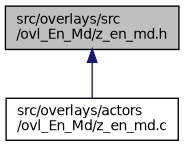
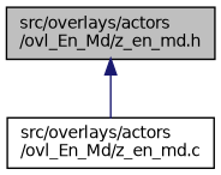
  digraph {
    node [color=black fontname=Helvetica fontsize=10 shape=record style=filled]
-   n1 [fillcolor=grey75 fontcolor=black height=0.2 label="src/overlays/src\l/ovl_En_Md/z_en_md.h" width=0.4]
+   n1 [fillcolor=grey75 fontcolor=black height=0.2 label="src/overlays/actors\l/ovl_En_Md/z_en_md.h" width=0.4]
    n2 [fillcolor=white height=0.2 label="src/overlays/actors\l/ovl_En_Md/z_en_md.c" width=0.4]
    n1 -> n2 [color=midnightblue dir=back fontname=Helvetica fontsize=10 labelfontname=Helvetica labelfontsize=10 style=solid]
  }
